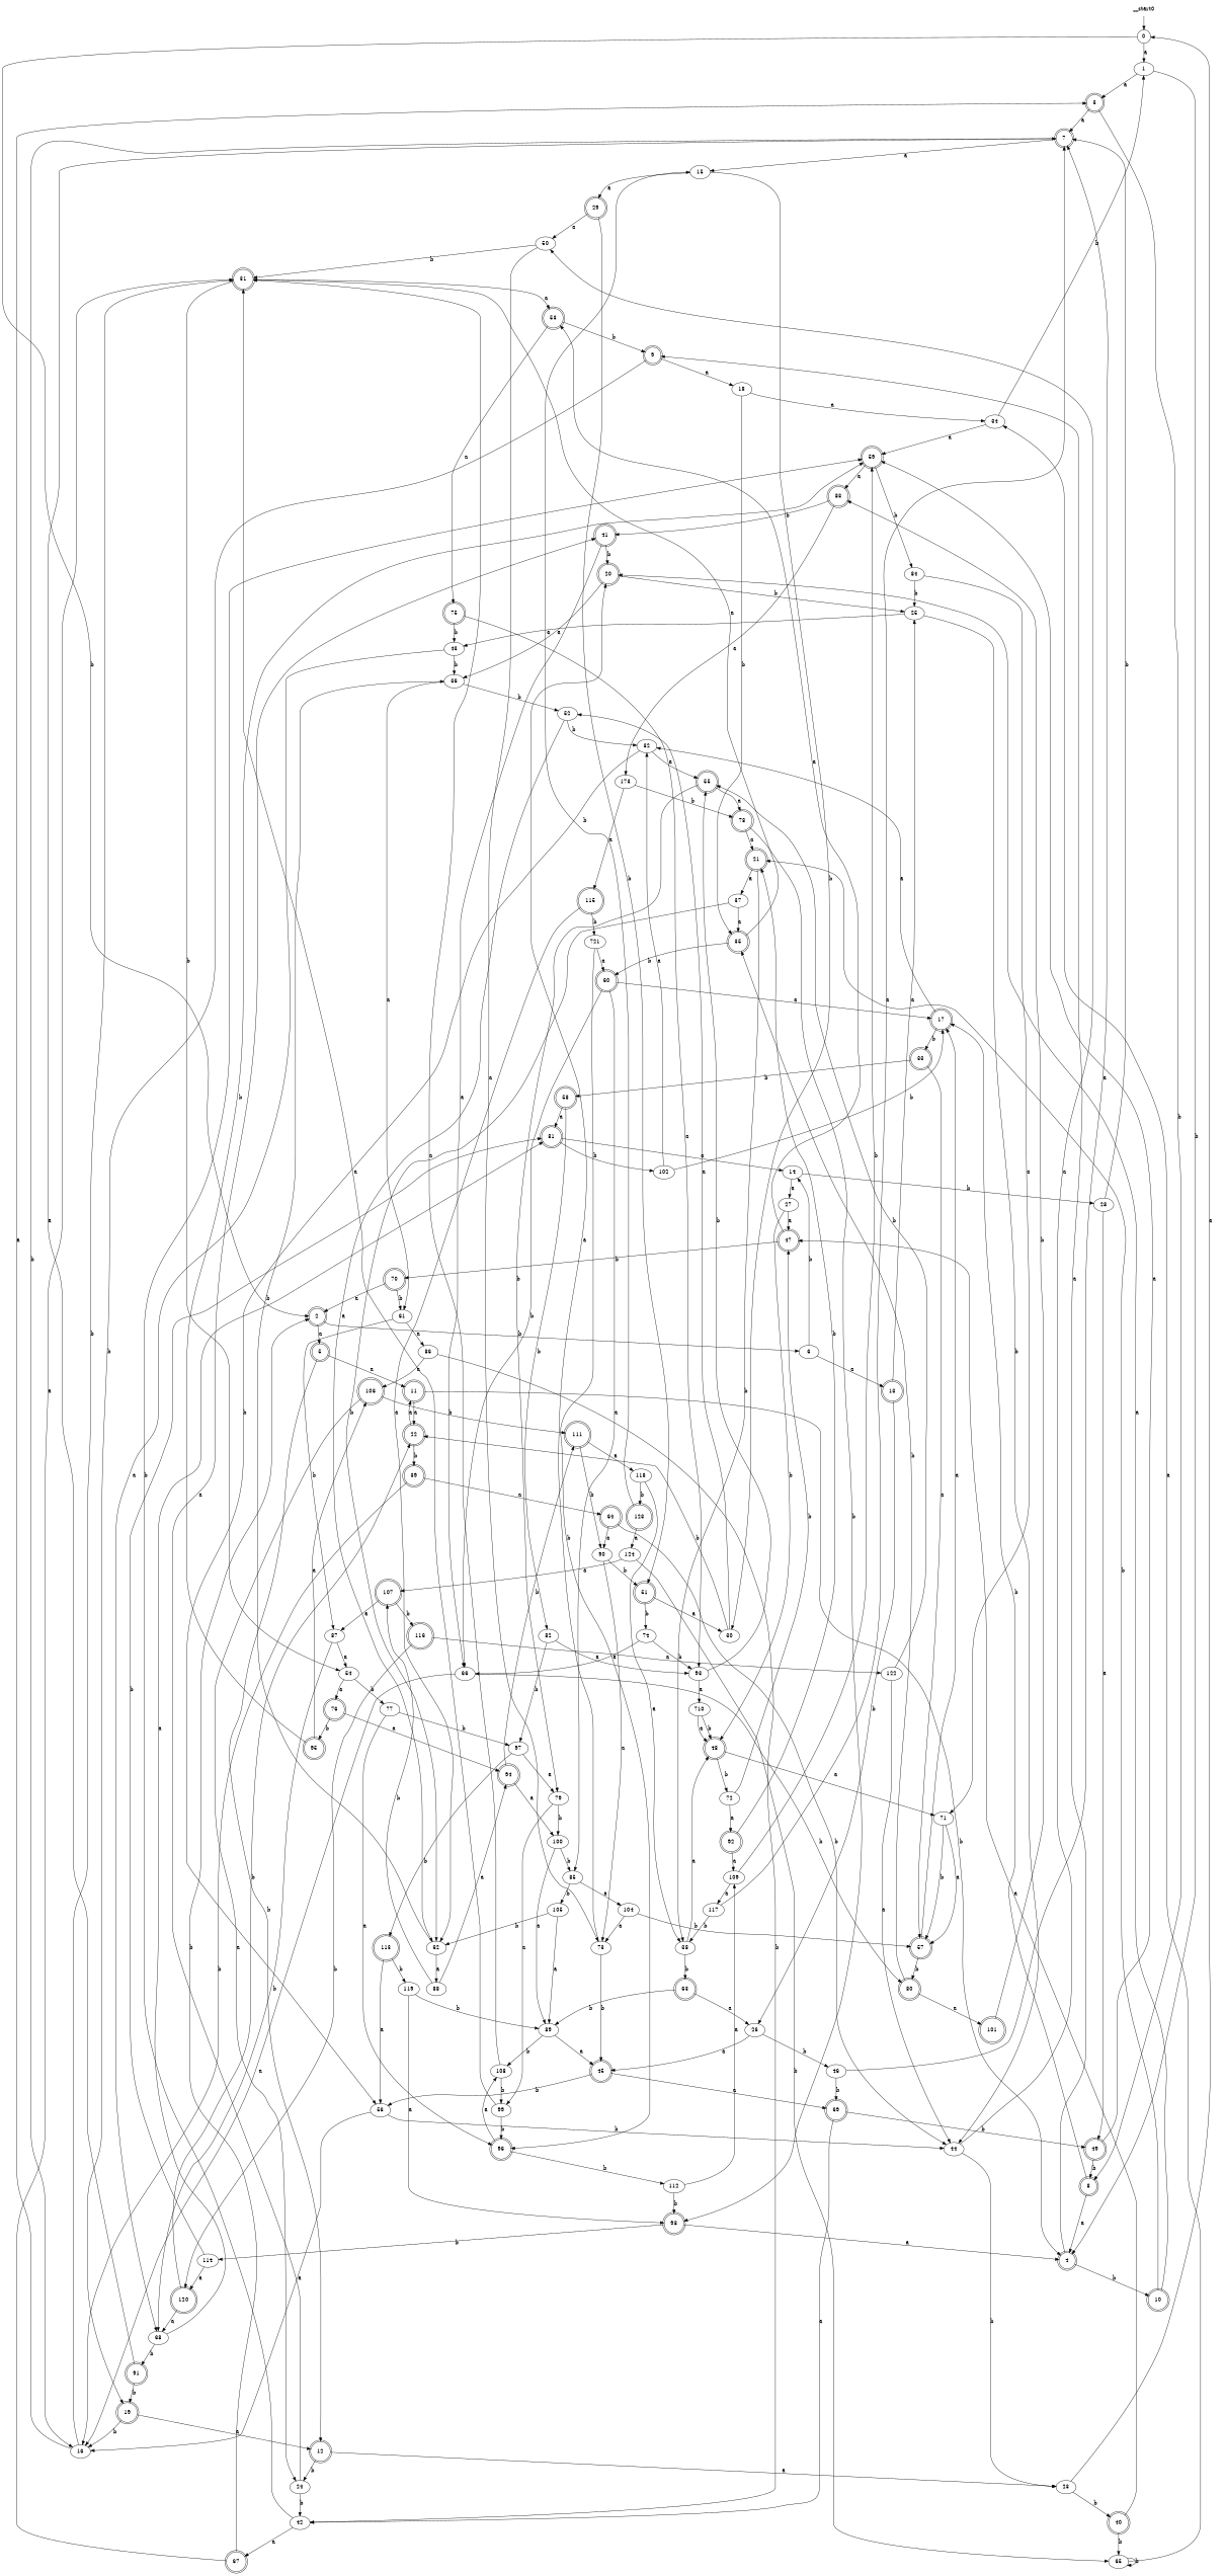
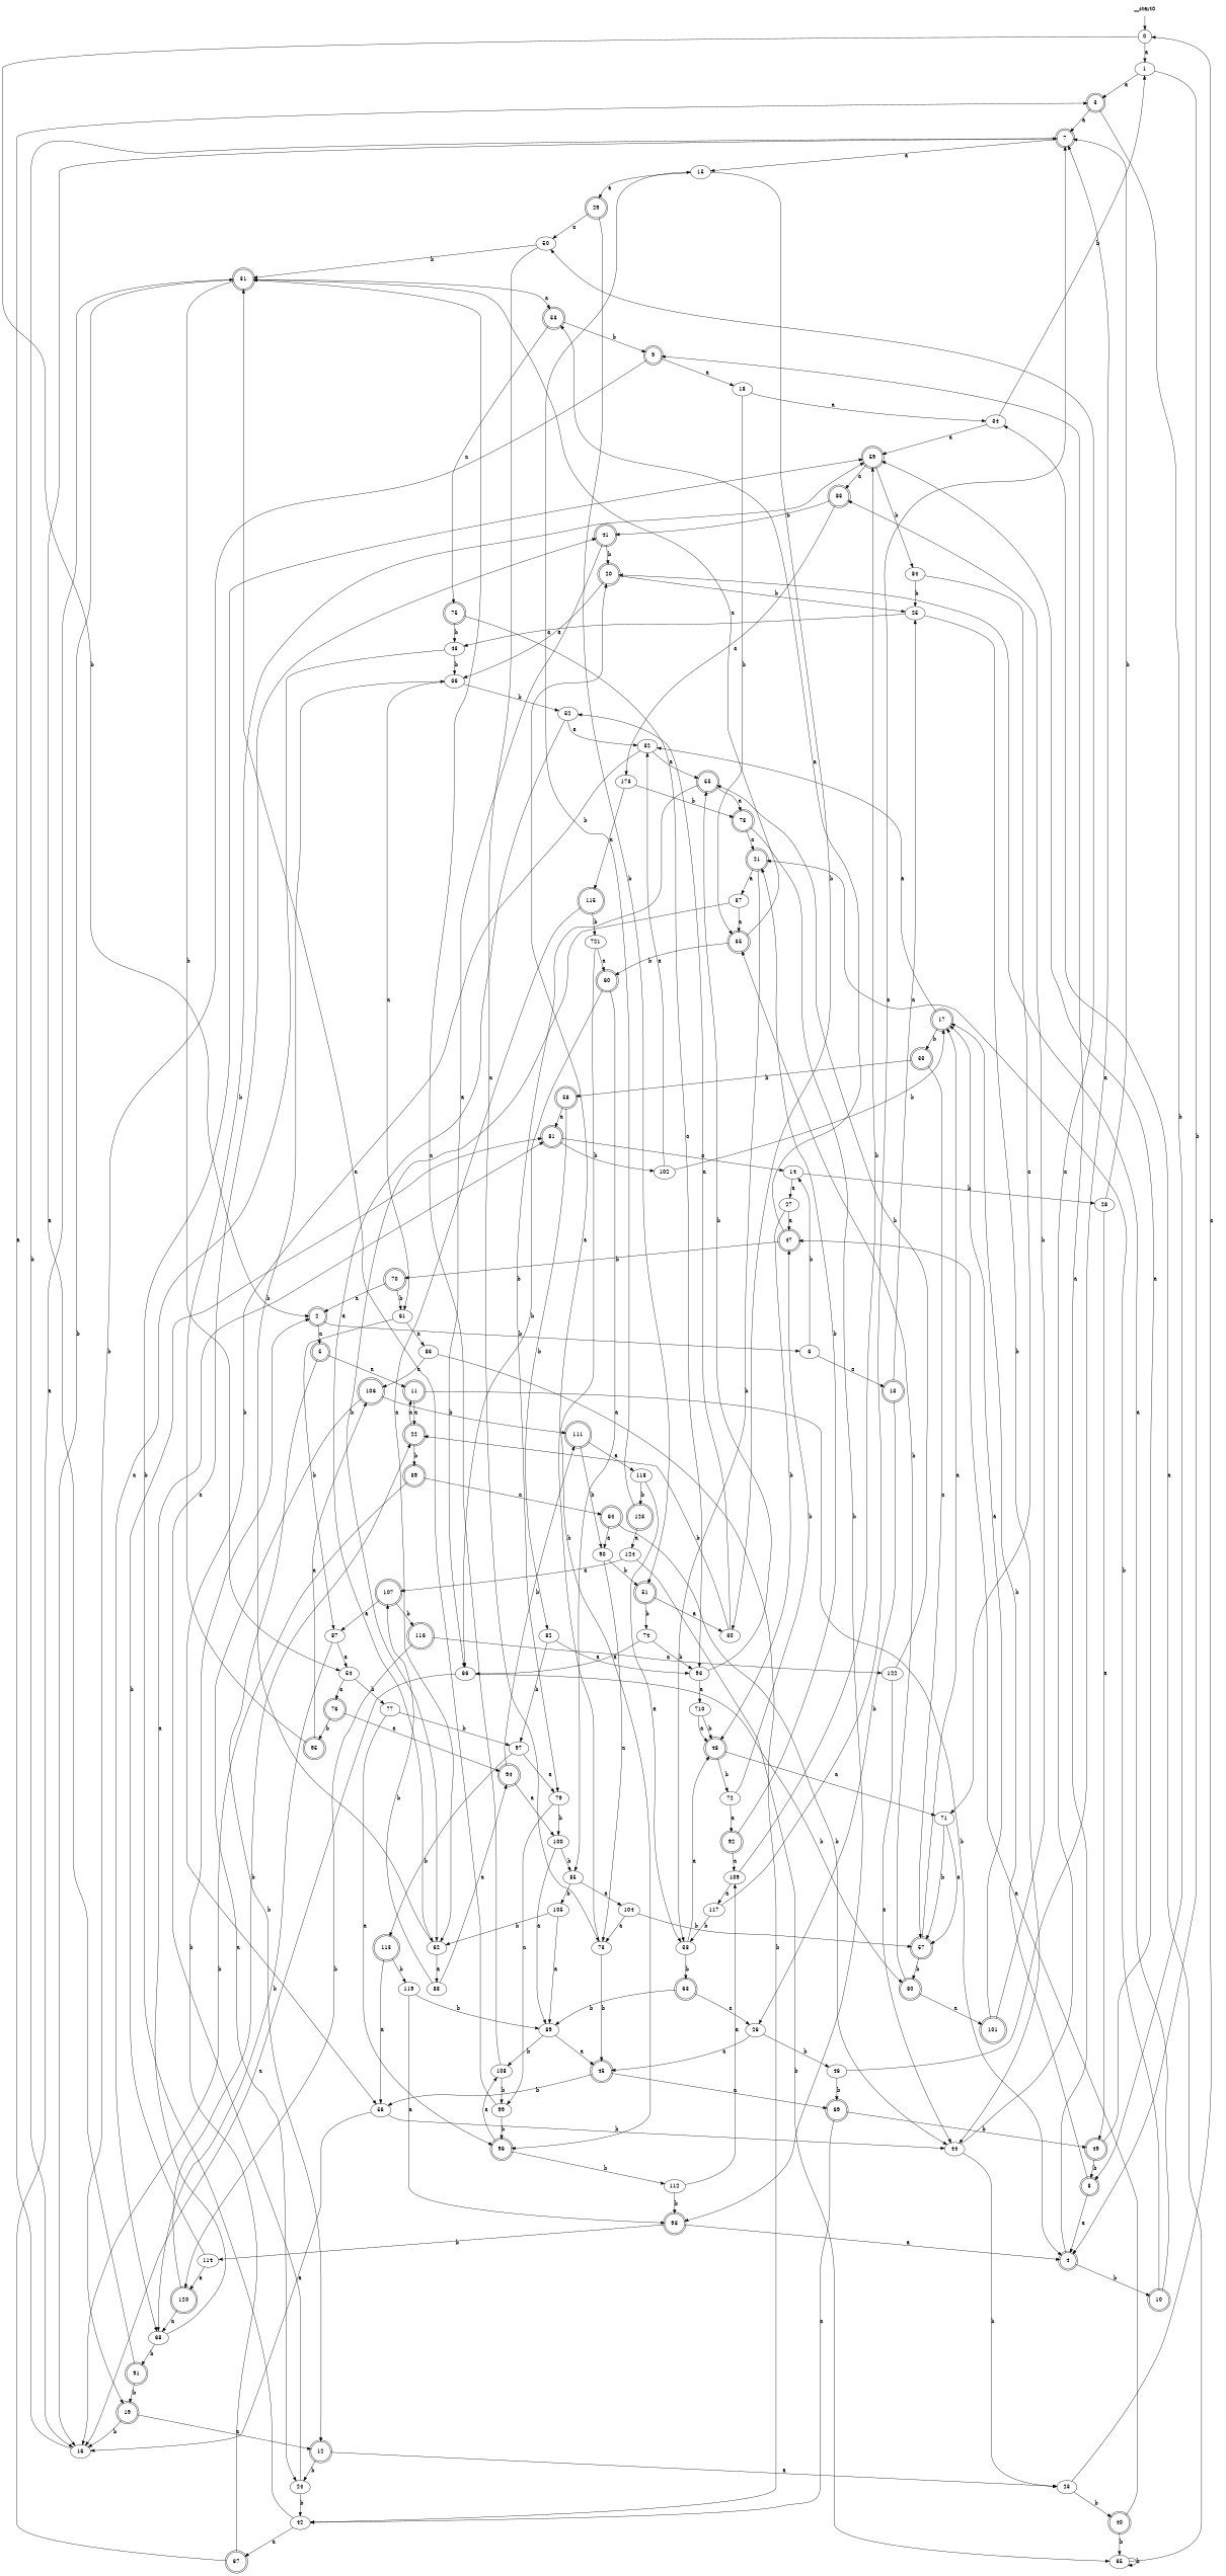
  digraph {
    __start0 [shape=none]
    0 [shape=circle]
    1
    2 [shape=doublecircle]
    3 [shape=doublecircle]
    4 [shape=doublecircle]
    5 [shape=doublecircle]
    6
    7 [shape=doublecircle]
    8 [shape=doublecircle]
    9 [shape=doublecircle]
    10 [shape=doublecircle]
    11 [shape=doublecircle]
    12 [shape=doublecircle]
    13 [shape=doublecircle]
    14
    15
    16
    17 [shape=doublecircle]
    18
    19 [shape=doublecircle]
    20 [shape=doublecircle]
    21 [shape=doublecircle]
    22 [shape=doublecircle]
    23
    24
    25
    26
    27
    28
    29 [shape=doublecircle]
    30
    31 [shape=doublecircle]
    32
    33 [shape=doublecircle]
    34
    35 [shape=doublecircle]
    36
    37
    38
    39 [shape=doublecircle]
    40 [shape=doublecircle]
    41 [shape=doublecircle]
    42
    43
    44
    45 [shape=doublecircle]
    46
    47 [shape=doublecircle]
    48 [shape=doublecircle]
    49 [shape=doublecircle]
    50
    51 [shape=doublecircle]
    52
    53 [shape=doublecircle]
    54
    55 [shape=doublecircle]
    56
    57 [shape=doublecircle]
    58 [shape=doublecircle]
    59 [shape=doublecircle]
    60 [shape=doublecircle]
    61
    62
    63 [shape=doublecircle]
    64 [shape=doublecircle]
    65
    66
    67 [shape=doublecircle]
    68
    69 [shape=doublecircle]
    70 [shape=doublecircle]
    71
    72
    73
    74
    75 [shape=doublecircle]
    76 [shape=doublecircle]
    77
    78 [shape=doublecircle]
    79
    80 [shape=doublecircle]
    81 [shape=doublecircle]
    82
    83 [shape=doublecircle]
    84
    85
    86
    87
    88
    89
    90
    91 [shape=doublecircle]
    92 [shape=doublecircle]
    93
    94 [shape=doublecircle]
    95 [shape=doublecircle]
    96 [shape=doublecircle]
    97
    98 [shape=doublecircle]
    99
    100
    101 [shape=doublecircle]
    102
    n105 [label=173]
    104
    105
    106 [shape=doublecircle]
    107 [shape=doublecircle]
    108
    109
    n112 [label=710]
    111 [shape=doublecircle]
    112
    113 [shape=doublecircle]
    114
    115 [shape=doublecircle]
    116 [shape=doublecircle]
    117
    118
    119
    120 [shape=doublecircle]
    n123 [label=721]
    122
    123 [shape=doublecircle]
    124
    __start0 -> 0
    0 -> 1 [label=a]
    0 -> 2 [label=b]
    1 -> 3 [label=a]
    1 -> 4 [label=b]
    2 -> 5 [label=a]
    2 -> 6 [label=b]
    3 -> 7 [label=a]
    3 -> 8 [label=b]
    4 -> 9 [label=a]
    4 -> 10 [label=b]
    5 -> 11 [label=a]
    5 -> 12 [label=b]
    6 -> 13 [label=a]
    6 -> 14 [label=b]
    7 -> 15 [label=a]
    7 -> 16 [label=b]
    8 -> 4 [label=a]
    8 -> 17 [label=b]
    9 -> 18 [label=a]
    9 -> 19 [label=b]
    10 -> 20 [label=a]
    10 -> 21 [label=b]
    11 -> 4 [label=b]
    11 -> 22 [label=a]
    12 -> 23 [label=a]
    12 -> 24 [label=b]
    13 -> 25 [label=a]
    13 -> 26 [label=b]
    14 -> 27 [label=a]
    14 -> 28 [label=b]
    15 -> 29 [label=a]
    15 -> 30 [label=b]
    16 -> 3 [label=a]
-   16 -> 31 [label=b]
+   31 -> 16 [label=b]
    17 -> 32 [label=a]
    17 -> 33 [label=b]
    18 -> 34 [label=a]
    18 -> 35 [label=b]
    19 -> 12 [label=a]
    19 -> 16 [label=b]
    20 -> 25 [label=b]
    20 -> 36 [label=a]
    21 -> 37 [label=a]
    21 -> 38 [label=b]
    22 -> 11 [label=a]
    22 -> 39 [label=b]
    23 -> 0 [label=a]
    23 -> 40 [label=b]
    24 -> 41 [label=a]
    24 -> 42 [label=b]
    25 -> 43 [label=a]
    25 -> 44 [label=b]
    26 -> 45 [label=a]
    26 -> 46 [label=b]
    27 -> 47 [label=a]
    27 -> 48 [label=b]
    28 -> 7 [label=b]
    28 -> 49 [label=a]
    29 -> 50 [label=a]
    29 -> 51 [label=b]
    30 -> 22 [label=b]
    30 -> 52 [label=a]
    31 -> 53 [label=a]
    31 -> 54 [label=b]
    32 -> 55 [label=a]
    32 -> 56 [label=b]
    33 -> 57 [label=a]
    33 -> 58 [label=b]
    34 -> 1 [label=b]
    34 -> 59 [label=a]
    35 -> 31 [label=a]
    35 -> 60 [label=b]
    36 -> 52 [label=b]
    36 -> 61 [label=a]
    37 -> 35 [label=a]
    37 -> 62 [label=b]
    38 -> 48 [label=a]
    38 -> 63 [label=b]
    39 -> 16 [label=b]
    39 -> 64 [label=a]
    40 -> 47 [label=a]
    40 -> 65 [label=b]
    41 -> 20 [label=b]
    41 -> 66 [label=a]
    42 -> 59 [label=b]
    42 -> 67 [label=a]
    43 -> 36 [label=b]
    43 -> 68 [label=a]
    44 -> 23 [label=b]
    44 -> 50 [label=a]
    45 -> 56 [label=b]
    45 -> 69 [label=a]
    46 -> 7 [label=a]
    46 -> 69 [label=b]
    47 -> 53 [label=a]
    47 -> 70 [label=b]
    48 -> 71 [label=a]
    48 -> 72 [label=b]
    49 -> 8 [label=b]
    49 -> 59 [label=a]
    50 -> 31 [label=b]
    50 -> 73 [label=a]
    51 -> 30 [label=a]
    51 -> 74 [label=b]
-   52 -> 32 [label=b]
+   52 -> 32 [label=a]
    52 -> 62 [label=a]
    53 -> 9 [label=b]
    53 -> 75 [label=a]
    54 -> 76 [label=a]
    54 -> 77 [label=b]
    55 -> 78 [label=a]
    55 -> 79 [label=b]
    56 -> 16 [label=a]
    56 -> 44 [label=b]
    57 -> 17 [label=a]
    57 -> 80 [label=b]
    58 -> 81 [label=a]
    58 -> 82 [label=b]
    59 -> 83 [label=a]
    59 -> 84 [label=b]
    60 -> 66 [label=b]
    60 -> 85 [label=a]
    61 -> 86 [label=a]
    61 -> 87 [label=b]
    62 -> 36 [label=b]
    62 -> 88 [label=a]
    63 -> 26 [label=a]
    63 -> 89 [label=b]
    64 -> 44 [label=b]
    64 -> 90 [label=a]
    65 -> 34 [label=a]
    65 -> 65 [label=b]
    66 -> 16 [label=a]
    66 -> 80 [label=b]
    67 -> 2 [label=b]
    67 -> 31 [label=a]
    68 -> 81 [label=a]
    68 -> 91 [label=b]
    69 -> 42 [label=a]
    69 -> 49 [label=b]
    70 -> 2 [label=a]
    70 -> 61 [label=b]
    71 -> 57 [label=a]
    71 -> 57 [label=b]
    72 -> 47 [label=b]
    72 -> 92 [label=a]
    73 -> 20 [label=a]
    73 -> 45 [label=b]
    74 -> 66 [label=a]
    74 -> 93 [label=b]
    75 -> 43 [label=b]
    75 -> 93 [label=a]
    76 -> 94 [label=a]
    76 -> 95 [label=b]
    77 -> 96 [label=a]
    77 -> 97 [label=b]
    78 -> 21 [label=a]
    78 -> 98 [label=b]
    79 -> 99 [label=a]
    79 -> 100 [label=b]
    80 -> 35 [label=b]
    80 -> 101 [label=a]
    81 -> 14 [label=a]
    81 -> 102 [label=b]
    82 -> 93 [label=a]
    82 -> 97 [label=b]
    83 -> 41 [label=b]
    83 -> n105 [label=a]
    84 -> 25 [label=b]
    84 -> 71 [label=a]
    85 -> 104 [label=a]
    85 -> 105 [label=b]
    86 -> 42 [label=b]
    86 -> 106 [label=a]
    87 -> 54 [label=a]
    87 -> 68 [label=b]
    88 -> 94 [label=a]
    88 -> 107 [label=b]
    89 -> 45 [label=a]
    89 -> 108 [label=b]
    90 -> 51 [label=b]
    90 -> 73 [label=a]
    91 -> 7 [label=a]
    91 -> 19 [label=b]
    92 -> 21 [label=b]
    92 -> 109 [label=a]
    93 -> 55 [label=b]
    93 -> n112 [label=a]
    94 -> 100 [label=a]
    94 -> 111 [label=b]
    95 -> 59 [label=b]
    95 -> 106 [label=a]
    96 -> 108 [label=a]
    96 -> 112 [label=b]
    97 -> 79 [label=a]
    97 -> 113 [label=b]
    98 -> 4 [label=a]
    98 -> 114 [label=b]
    99 -> 31 [label=a]
    99 -> 96 [label=b]
    100 -> 85 [label=b]
    100 -> 89 [label=a]
-   60 -> 17 [label=a]
+   101 -> 17 [label=a]
    101 -> 83 [label=b]
    102 -> 17 [label=b]
    102 -> 32 [label=a]
    n105 -> 78 [label=b]
    n105 -> 115 [label=a]
    104 -> 57 [label=b]
    104 -> 73 [label=a]
    105 -> 62 [label=b]
    105 -> 89 [label=a]
    106 -> 24 [label=a]
    106 -> 111 [label=b]
    107 -> 87 [label=a]
    107 -> 116 [label=b]
    108 -> 31 [label=a]
    108 -> 99 [label=b]
    109 -> 59 [label=b]
    109 -> 117 [label=a]
    n112 -> 48 [label=a]
    n112 -> 48 [label=b]
    111 -> 90 [label=b]
    111 -> 118 [label=a]
    112 -> 98 [label=b]
    112 -> 109 [label=a]
    113 -> 56 [label=a]
    113 -> 119 [label=b]
    114 -> 81 [label=b]
    114 -> 120 [label=a]
    115 -> 62 [label=a]
    115 -> n123 [label=b]
    116 -> 120 [label=b]
    116 -> 122 [label=a]
    117 -> 7 [label=a]
    117 -> 38 [label=b]
    118 -> 38 [label=a]
    118 -> 123 [label=b]
    119 -> 89 [label=b]
    119 -> 98 [label=a]
    120 -> 22 [label=b]
    120 -> 68 [label=a]
    n123 -> 60 [label=a]
    n123 -> 96 [label=b]
    122 -> 44 [label=a]
    122 -> 55 [label=b]
    123 -> 15 [label=b]
    123 -> 124 [label=a]
    124 -> 65 [label=b]
    124 -> 107 [label=a]
  }
